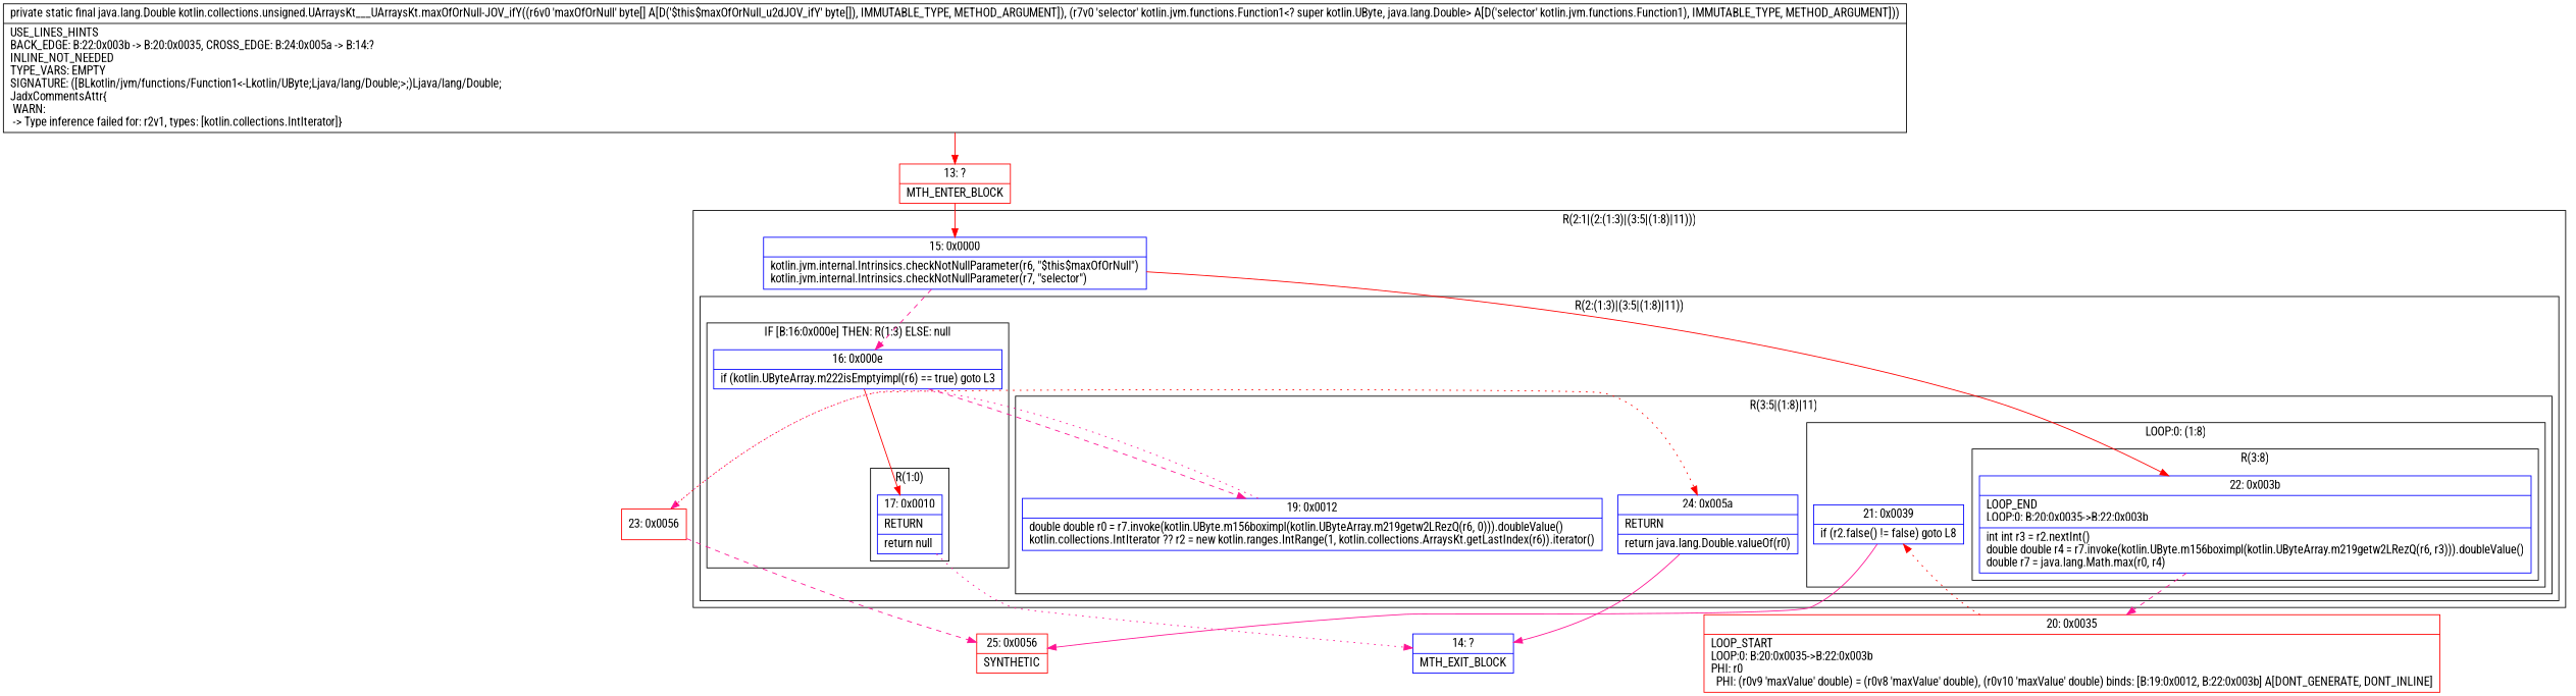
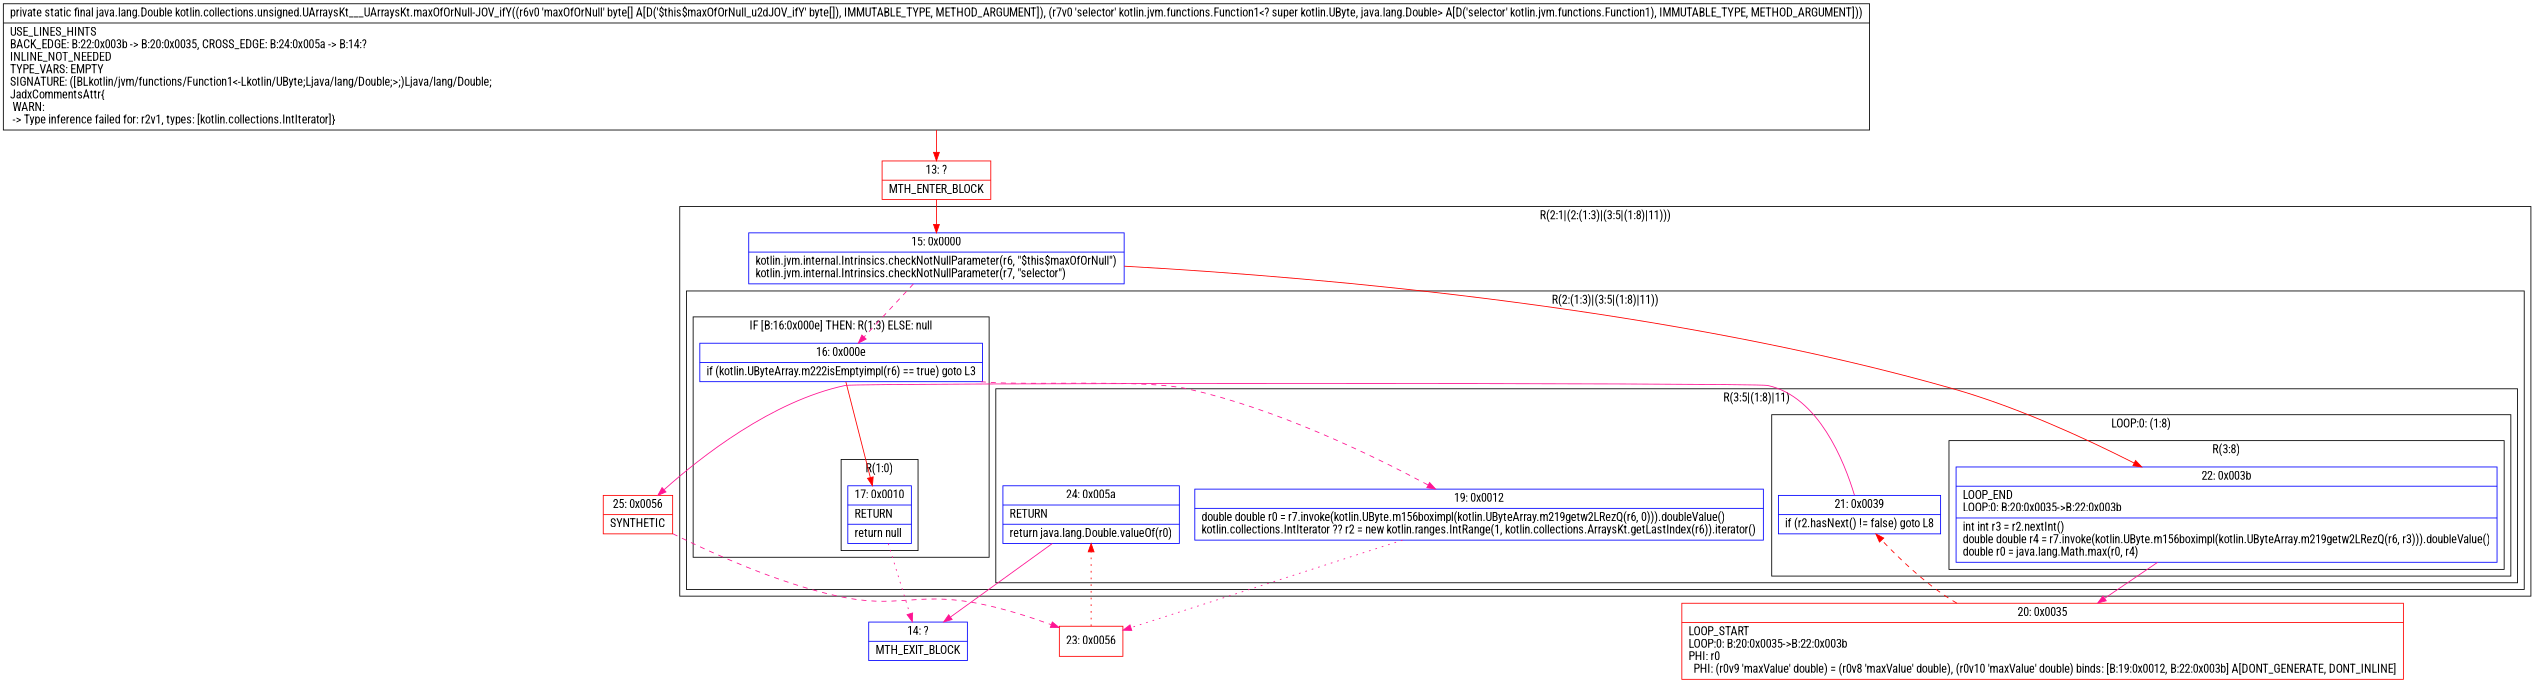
  digraph {
    fontname="Roboto Condensed"
    node [color=blue fontname="Roboto Condensed" shape=record]
    edge [color=deeppink fontname="Roboto Condensed" style=solid]
    n1 [label="{17\:\ 0x0010|RETURN\l|return null\l}"]
    n2 [label="{16\:\ 0x000e|if (kotlin.UByteArray.m222isEmptyimpl(r6) == true) goto L3\l}"]
-   n3 [label="{22\:\ 0x003b|LOOP_END\lLOOP:0: B:20:0x0035\-\>B:22:0x003b\l|int int r3 = r2.nextInt()\ldouble double r4 = r7.invoke(kotlin.UByte.m156boximpl(kotlin.UByteArray.m219getw2LRezQ(r6, r3))).doubleValue()\ldouble r7 = java.lang.Math.max(r0, r4)\l}"]
-   n4 [label="{21\:\ 0x0039|if (r2.false() != false) goto L8\l}"]
+   n3 [label="{22\:\ 0x003b|LOOP_END\lLOOP:0: B:20:0x0035\-\>B:22:0x003b\l|int int r3 = r2.nextInt()\ldouble double r4 = r7.invoke(kotlin.UByte.m156boximpl(kotlin.UByteArray.m219getw2LRezQ(r6, r3))).doubleValue()\ldouble r0 = java.lang.Math.max(r0, r4)\l}"]
+   n4 [label="{21\:\ 0x0039|if (r2.hasNext() != false) goto L8\l}"]
    n5 [label="{19\:\ 0x0012|double double r0 = r7.invoke(kotlin.UByte.m156boximpl(kotlin.UByteArray.m219getw2LRezQ(r6, 0))).doubleValue()\lkotlin.collections.IntIterator ?? r2 = new kotlin.ranges.IntRange(1, kotlin.collections.ArraysKt.getLastIndex(r6)).iterator()\l}"]
    n6 [label="{24\:\ 0x005a|RETURN\l|return java.lang.Double.valueOf(r0)\l}"]
    n7 [label="{15\:\ 0x0000|kotlin.jvm.internal.Intrinsics.checkNotNullParameter(r6, \"$this$maxOfOrNull\")\lkotlin.jvm.internal.Intrinsics.checkNotNullParameter(r7, \"selector\")\l}"]
    n8 [label="{14\:\ ?|MTH_EXIT_BLOCK\l}"]
    n9 [color=red label="{20\:\ 0x0035|LOOP_START\lLOOP:0: B:20:0x0035\-\>B:22:0x003b\lPHI: r0 \l  PHI: (r0v9 'maxValue' double) = (r0v8 'maxValue' double), (r0v10 'maxValue' double) binds: [B:19:0x0012, B:22:0x003b] A[DONT_GENERATE, DONT_INLINE]\l}"]
    n10 [color=red label="{25\:\ 0x0056|SYNTHETIC\l}"]
    n11 [color=red label="{23\:\ 0x0056}"]
    n12 [color=red label="{13\:\ ?|MTH_ENTER_BLOCK\l}"]
    n13 [label="{private static final java.lang.Double kotlin.collections.unsigned.UArraysKt___UArraysKt.maxOfOrNull\-JOV_ifY((r6v0 'maxOfOrNull' byte[] A[D('$this$maxOfOrNull_u2dJOV_ifY' byte[]), IMMUTABLE_TYPE, METHOD_ARGUMENT]), (r7v0 'selector' kotlin.jvm.functions.Function1\<? super kotlin.UByte, java.lang.Double\> A[D('selector' kotlin.jvm.functions.Function1), IMMUTABLE_TYPE, METHOD_ARGUMENT]))  | USE_LINES_HINTS\lBACK_EDGE: B:22:0x003b \-\> B:20:0x0035, CROSS_EDGE: B:24:0x005a \-\> B:14:?\lINLINE_NOT_NEEDED\lTYPE_VARS: EMPTY\lSIGNATURE: ([BLkotlin\/jvm\/functions\/Function1\<\-Lkotlin\/UByte;Ljava\/lang\/Double;\>;)Ljava\/lang\/Double;\lJadxCommentsAttr\{\l WARN: \l \-\> Type inference failed for: r2v1, types: [kotlin.collections.IntIterator]\}\l}" color=""]
    subgraph cluster_1 {
      label="R(2:1|(2:(1:3)|(3:5|(1:8)|11)))"
      n7
      subgraph cluster_2 {
        label="R(2:(1:3)|(3:5|(1:8)|11))"
        subgraph cluster_3 {
          label="IF [B:16:0x000e] THEN: R(1:3) ELSE: null"
          n2
          subgraph cluster_4 {
            label="R(1:0)"
            n1
          }
        }
        subgraph cluster_5 {
          label="R(3:5|(1:8)|11)"
          n5
          n6
          subgraph cluster_6 {
            label="LOOP:0: (1:8)"
            n4
            subgraph cluster_7 {
              label="R(3:8)"
              n3
            }
          }
        }
      }
    }
    n1 -> n8 [style=dotted]
    n2 -> n1 [color=red]
    n2 -> n5 [style=dashed]
-   n3 -> n9 [style=dashed]
+   n3 -> n9
    n4 -> n10
    n5 -> n11 [style=dotted]
    n6 -> n8
    n7 -> n2 [style=dashed]
    n7 -> n3 [color=red]
-   n9 -> n4 [color=red style=dotted]
-   n11 -> n10 [style=dashed]
+   n9 -> n4 [color=red style=dashed]
+   n10 -> n11 [style=dashed]
    n11 -> n6 [color=red style=dotted]
    n12 -> n7 [color=red]
    n13 -> n12 [color=red]
  }
